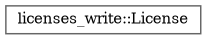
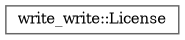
  digraph {
    rankdir=TB
    fontname="DejaVu Serif"
-   n1 [color=grey40 fillcolor=white fontname="DejaVu Serif" fontsize=10 height=0.2 label="licenses_write::License" shape=box style=filled width=0.4]
+   n1 [color=grey40 fillcolor=white fontname="DejaVu Serif" fontsize=10 height=0.2 label="write_write::License" shape=box style=filled width=0.4]
  }
